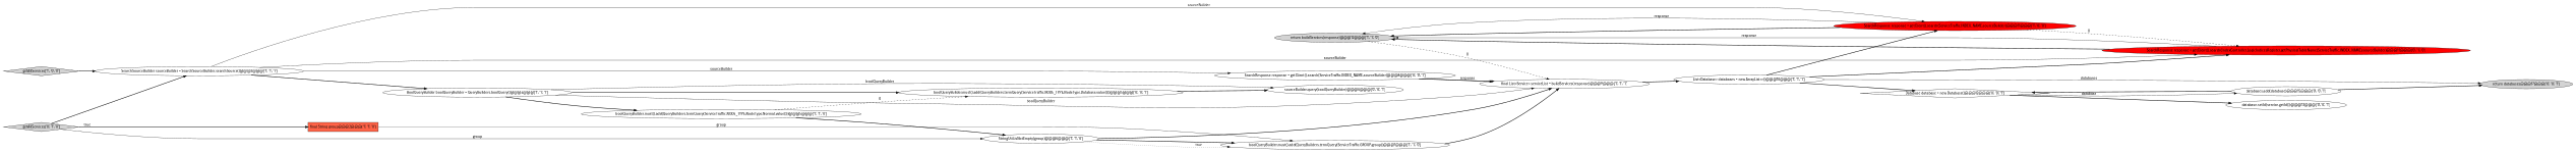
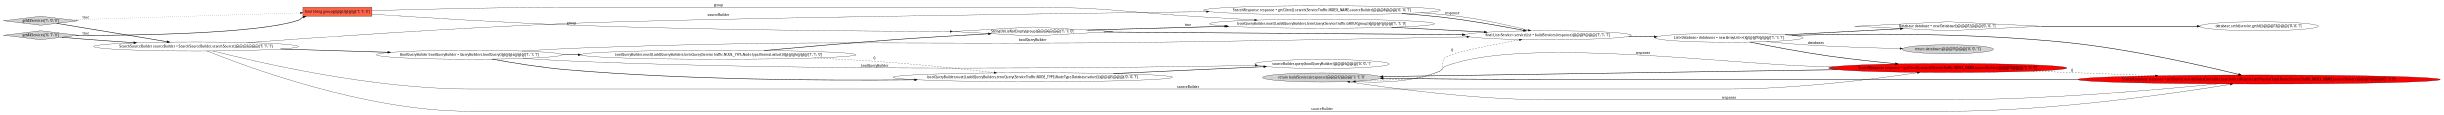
  digraph {
    fontname="Fira Sans"
    rankdir=LR
    node [fillcolor=white fontname="Fira Sans" shape=ellipse style=filled]
    edge [fontname="Fira Sans" style=bold]
    n1 [fillcolor=lightgray label="return buildServices(response)@@@12@@@['1', '1', '0']"]
    n2 [label="final List<Service> serviceList = buildServices(response)@@@9@@@['1', '1', '1']"]
    n3 [label="List<Database> databases = new ArrayList<>()@@@10@@@['1', '1', '1']"]
    n4 [fillcolor=tomato label="final String group@@@2@@@['1', '1', '0']" shape=box]
-   n5 [label="StringUtil.isNotEmpty(group)@@@6@@@['1', '1', '0']"]
+   n5 [label="StringUtil.isNotEmpty(group)@@@6@@@['1', '1', '0']" shape=diamond]
    n6 [label="boolQueryBuilder.must().add(QueryBuilders.termQuery(ServiceTraffic.GROUP,group))@@@7@@@['1', '1', '0']"]
    n7 [label="SearchResponse response = getClient().search(ServiceTraffic.INDEX_NAME,sourceBuilder)@@@8@@@['0', '0', '1']"]
    n8 [label="boolQueryBuilder.must().add(QueryBuilders.termQuery(ServiceTraffic.NODE_TYPE,NodeType.Normal.value()))@@@5@@@['1', '1', '0']"]
    n9 [label="boolQueryBuilder.must().add(QueryBuilders.termQuery(ServiceTraffic.NODE_TYPE,NodeType.Database.value()))@@@5@@@['0', '0', '1']"]
    n10 [label="sourceBuilder.query(boolQueryBuilder)@@@6@@@['0', '0', '1']"]
    n11 [fillcolor=lightgray label="getAllServices['1', '0', '0']" shape=diamond]
    n12 [label="SearchSourceBuilder sourceBuilder = SearchSourceBuilder.searchSource()@@@3@@@['1', '1', '1']"]
    n13 [fillcolor=red label="SearchResponse response = getClient().search(IndexController.LogicIndicesRegister.getPhysicalTableName(ServiceTraffic.INDEX_NAME),sourceBuilder)@@@11@@@['0', '1', '0']"]
    n14 [label="BoolQueryBuilder boolQueryBuilder = QueryBuilders.boolQuery()@@@4@@@['1', '1', '1']"]
    n15 [fillcolor=red label="SearchResponse response = getClient().search(ServiceTraffic.INDEX_NAME,sourceBuilder)@@@11@@@['1', '0', '0']"]
    n16 [fillcolor=lightgray label="getAllServices['0', '1', '0']" shape=diamond]
    n17 [label="database.setId(service.getId())@@@13@@@['0', '0', '1']"]
    n18 [label="Database database = new Database()@@@12@@@['0', '0', '1']" shape=diamond]
-   n19 [label="databases.add(database)@@@15@@@['0', '0', '1']"]
    n20 [fillcolor=lightgray label="return databases@@@17@@@['0', '0', '1']"]
    n1 -> n2 [label=0 style=dashed]
    n2 -> n3
    n3 -> n13
    n3 -> n15
    n3 -> n18
    n3 -> n20 [label=databases style=solid]
-   n16 -> n5 [label=group style=solid]
+   n4 -> n5 [label=group style=solid]
    n4 -> n6 [label=group style=solid]
    n5 -> n2
    n5 -> n6
    n5 -> n6 [label=true style=dotted]
    n6 -> n2
    n7 -> n2 [label=response style=solid]
    n7 -> n2
    n8 -> n5
    n8 -> n9 [label=0 style=dashed]
    n9 -> n10
+   n11 -> n4 [label=true style=dotted]
    n11 -> n12
    n12 -> n7 [label=sourceBuilder style=solid]
    n12 -> n13 [label=sourceBuilder style=solid]
    n12 -> n14
    n12 -> n15 [label=sourceBuilder style=solid]
    n13 -> n1
    n13 -> n1 [label=response style=solid]
    n14 -> n2 [label=boolQueryBuilder style=solid]
    n14 -> n8
    n14 -> n9
    n14 -> n10 [label=boolQueryBuilder style=solid]
    n15 -> n1 [label=response style=solid]
    n15 -> n1
    n15 -> n13 [label=0 style=dashed]
    n16 -> n4 [label=true]
    n16 -> n12
    n18 -> n17
-   n18 -> n19 [label=database style=solid]
-   n19 -> n18
-   n19 -> n20
  }
